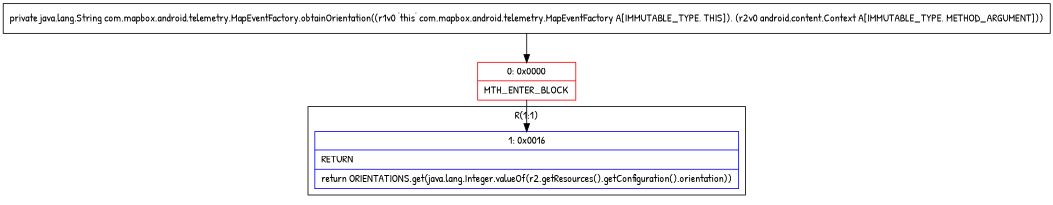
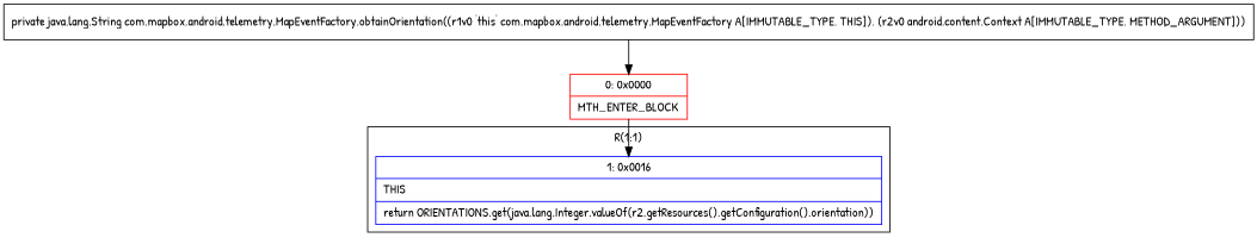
  digraph {
    fontname="Patrick Hand"
    node [shape=record fontname="Patrick Hand"]
    edge [fontname="Patrick Hand"]
-   n1 [color=blue label="{1\:\ 0x0016|RETURN\l|return ORIENTATIONS.get(java.lang.Integer.valueOf(r2.getResources().getConfiguration().orientation))\l}"]
+   n1 [color=blue label="{1\:\ 0x0016|THIS\l|return ORIENTATIONS.get(java.lang.Integer.valueOf(r2.getResources().getConfiguration().orientation))\l}"]
    n2 [color=red label="{0\:\ 0x0000|MTH_ENTER_BLOCK\l}"]
    n3 [label="{private java.lang.String com.mapbox.android.telemetry.MapEventFactory.obtainOrientation((r1v0 'this' com.mapbox.android.telemetry.MapEventFactory A[IMMUTABLE_TYPE, THIS]), (r2v0 android.content.Context A[IMMUTABLE_TYPE, METHOD_ARGUMENT])) }"]
    subgraph cluster_1 {
      label="R(1:1)"
      n1
    }
    n2 -> n1
    n3 -> n2
  }
